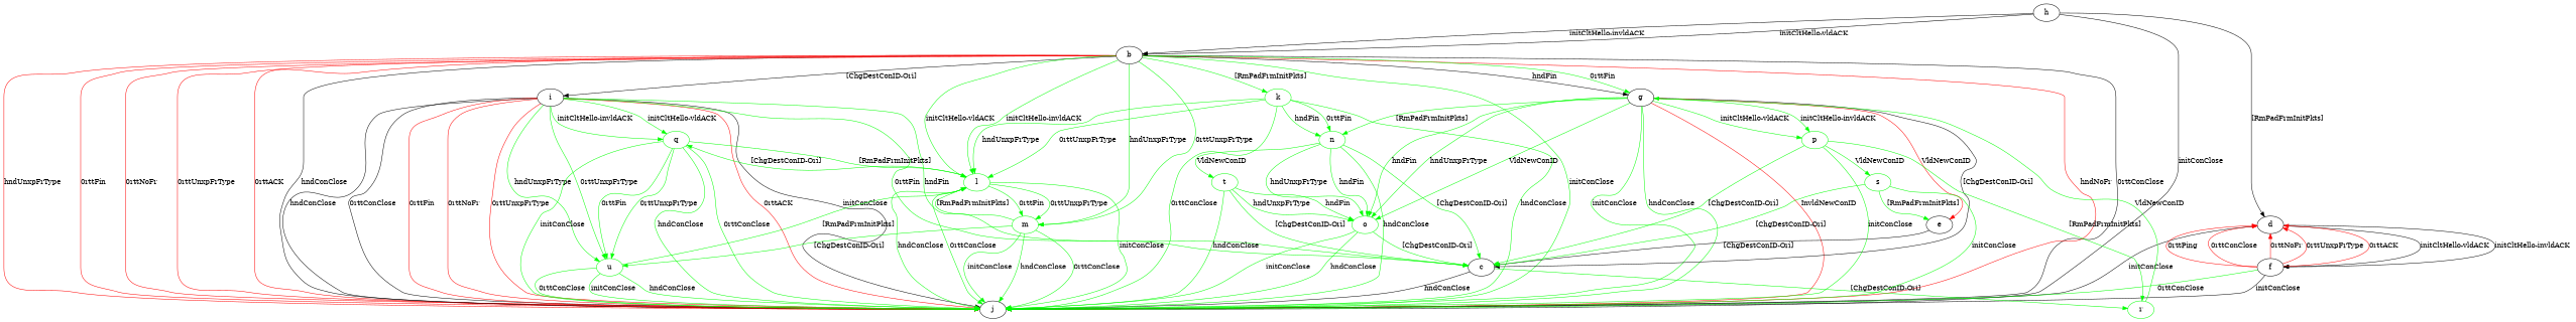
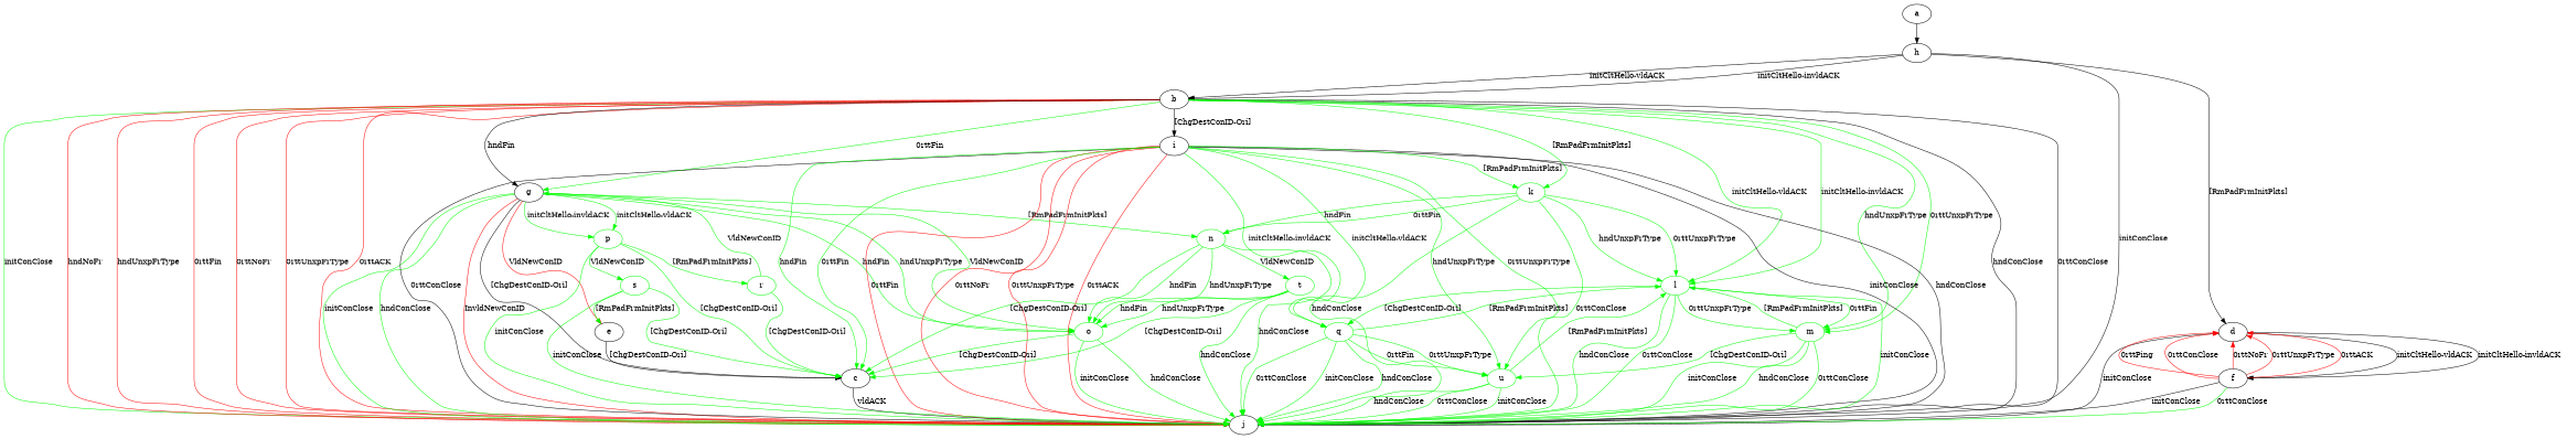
  digraph {
    node [color=green]
    edge [color=green]
+   a [color=""]
    h [color=""]
    b [color=""]
    j [color=""]
    d [color=""]
    g [color=""]
    i [color=""]
    k
    l
    m
    f [color=""]
    c [color=""]
    e [color=""]
    n
    o
    p
    q
    u
    t
    r
    s
+   a -> h [color=""]
    h -> b [label="initCltHello-vldACK " color=""]
    h -> b [label="initCltHello-invldACK " color=""]
    h -> j [label="initConClose " color=""]
    h -> d [label="[RmPadFrmInitPkts] " color=""]
    b -> j [label="hndConClose " color=""]
    b -> j [label="0rttConClose " color=""]
    b -> j [label="initConClose "]
    b -> j [color=red label="hndNoFr "]
    b -> j [color=red label="hndUnxpFrType "]
    b -> j [color=red label="0rttFin "]
    b -> j [color=red label="0rttNoFr "]
    b -> j [color=red label="0rttUnxpFrType "]
    b -> j [color=red label="0rttACK "]
    b -> g [label="hndFin " color=""]
    b -> g [label="0rttFin "]
    b -> i [label="[ChgDestConID-Ori] " color=""]
    b -> k [label="[RmPadFrmInitPkts] "]
    b -> l [label="initCltHello-vldACK "]
    b -> l [label="initCltHello-invldACK "]
    b -> m [label="hndUnxpFrType "]
    b -> m [label="0rttUnxpFrType "]
    d -> j [label="initConClose " color=""]
    d -> f [label="initCltHello-vldACK " color=""]
    d -> f [label="initCltHello-invldACK " color=""]
    g -> j [label="initConClose "]
    g -> j [label="hndConClose "]
    g -> j [color=red label="InvldNewConID "]
    g -> c [label="[ChgDestConID-Ori] " color=""]
    g -> e [color=red label="VldNewConID "]
    g -> n [label="[RmPadFrmInitPkts] "]
    g -> o [label="hndFin "]
    g -> o [label="hndUnxpFrType "]
    g -> o [label="VldNewConID "]
    g -> p [label="initCltHello-vldACK "]
    g -> p [label="initCltHello-invldACK "]
    i -> j [label="initConClose " color=""]
    i -> j [label="hndConClose " color=""]
    i -> j [label="0rttConClose " color=""]
    i -> j [color=red label="0rttFin "]
    i -> j [color=red label="0rttNoFr "]
    i -> j [color=red label="0rttUnxpFrType "]
    i -> j [color=red label="0rttACK "]
+   i -> k [label="[RmPadFrmInitPkts] "]
    i -> c [label="hndFin "]
    i -> c [label="0rttFin "]
    i -> q [label="initCltHello-vldACK "]
    i -> q [label="initCltHello-invldACK "]
    i -> u [label="hndUnxpFrType "]
    i -> u [label="0rttUnxpFrType "]
    k -> j [label="hndConClose "]
    k -> j [label="0rttConClose "]
    k -> l [label="hndUnxpFrType "]
    k -> l [label="0rttUnxpFrType "]
    k -> n [label="hndFin "]
    k -> n [label="0rttFin "]
    l -> j [label="initConClose "]
    l -> j [label="hndConClose "]
    l -> j [label="0rttConClose "]
    l -> m [label="0rttFin "]
    l -> m [label="0rttUnxpFrType "]
    l -> q [label="[ChgDestConID-Ori] "]
    m -> j [label="initConClose "]
    m -> j [label="hndConClose "]
    m -> j [label="0rttConClose "]
    m -> l [label="[RmPadFrmInitPkts] "]
    m -> u [label="[ChgDestConID-Ori] "]
    f -> j [label="initConClose " color=""]
    f -> j [label="0rttConClose "]
    f -> d [color=red label="0rttPing "]
    f -> d [color=red label="0rttConClose "]
    f -> d [color=red label="0rttNoFr "]
    f -> d [color=red label="0rttUnxpFrType "]
    f -> d [color=red label="0rttACK "]
-   c -> j [label="hndConClose " color=""]
+   c -> j [label="vldACK " color=""]
    e -> c [label="[ChgDestConID-Ori] " color=""]
    n -> j [label="hndConClose "]
    n -> c [label="[ChgDestConID-Ori] "]
    n -> o [label="hndFin "]
    n -> o [label="hndUnxpFrType "]
    n -> t [label="VldNewConID "]
    o -> j [label="initConClose "]
    o -> j [label="hndConClose "]
    o -> c [label="[ChgDestConID-Ori] "]
    p -> j [label="initConClose "]
    p -> c [label="[ChgDestConID-Ori] "]
    p -> r [label="[RmPadFrmInitPkts] "]
    p -> s [label="VldNewConID "]
    q -> j [label="initConClose "]
    q -> j [label="hndConClose "]
    q -> j [label="0rttConClose "]
    q -> l [label="[RmPadFrmInitPkts] "]
    q -> u [label="0rttFin "]
    q -> u [label="0rttUnxpFrType "]
    u -> j [label="initConClose "]
    u -> j [label="hndConClose "]
    u -> j [label="0rttConClose "]
    u -> l [label="[RmPadFrmInitPkts] "]
    t -> j [label="hndConClose "]
    t -> c [label="[ChgDestConID-Ori] "]
    t -> o [label="hndFin "]
    t -> o [label="hndUnxpFrType "]
    r -> g [label="VldNewConID "]
-   c -> r [label="[ChgDestConID-Ori] "]
+   r -> c [label="[ChgDestConID-Ori] "]
    s -> j [label="initConClose "]
    s -> c [label="[ChgDestConID-Ori] "]
    s -> e [label="[RmPadFrmInitPkts] "]
  }
